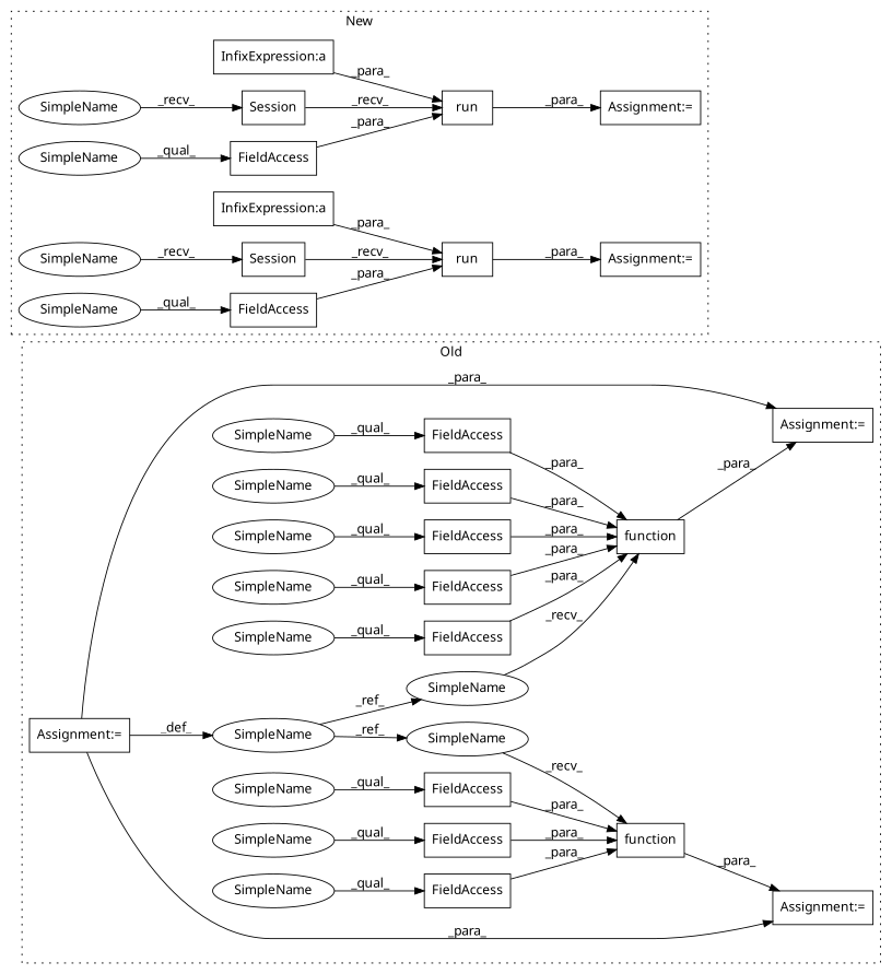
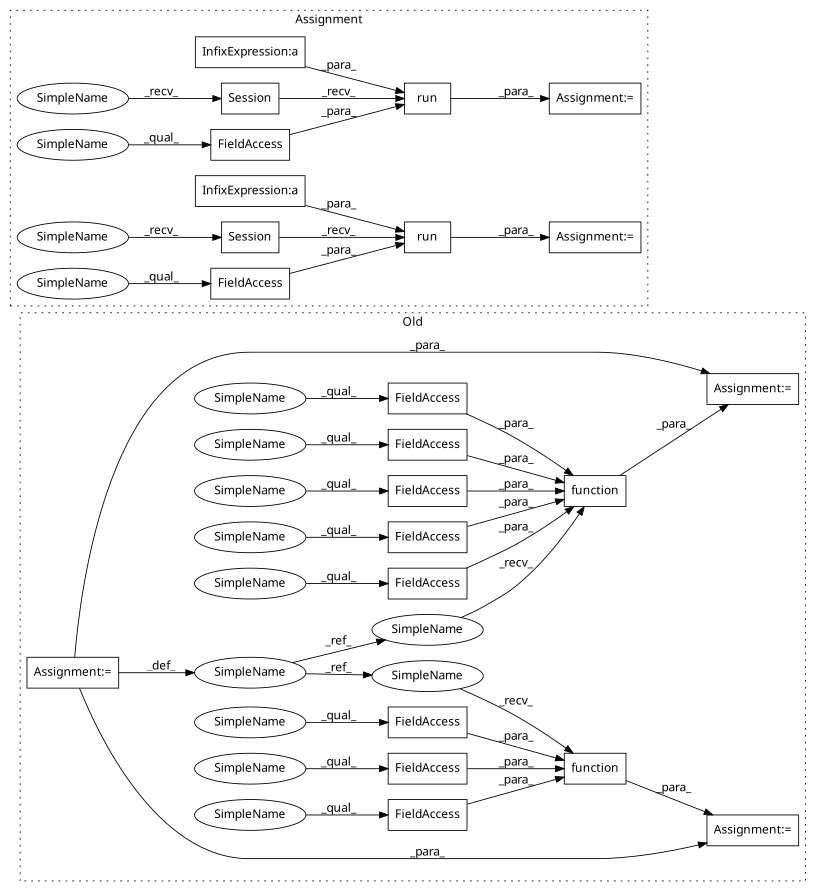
  digraph {
    rankdir=LR
    fontname="Noto Sans"
    node [a=42 l=4 s=1118 shape=box fontname="Noto Sans"]
    edge [fontname="Noto Sans"]
    n1 [a=32 l="9,1" label=function s="1498,1576"]
    n2 [a=7 l=1 label="Assignment:=" s=1490]
    n3 [l=6 label=SimpleName shape=ellipse]
    n4 [a=32 l="9,1" label=function s="1599,1677"]
    n5 [a=7 l=1 label="Assignment:=" s=1591]
    n6 [a=7 l=6 label="Assignment:="]
    n7 [a=22 l=12 label=FieldAccess s=1620]
    n8 [a=22 l=14 label=FieldAccess s=1646]
    n9 [a=22 l=12 label=FieldAccess s=1519]
    n10 [a=22 l=16 label=FieldAccess s=1661]
    n11 [a=22 l=16 label=FieldAccess s=1560]
    n12 [a=22 l=12 label=FieldAccess s=1633]
    n13 [a=22 l=11 label=FieldAccess s=1608]
    n14 [a=22 l=14 label=FieldAccess s=1545]
    n15 [label=SimpleName s=1545 shape=ellipse]
    n16 [label=SimpleName s=1620 shape=ellipse]
    n17 [label=SimpleName s=1661 shape=ellipse]
    n18 [label=SimpleName s=1646 shape=ellipse]
    n19 [label=SimpleName s=1560 shape=ellipse]
    n20 [label=SimpleName s=1519 shape=ellipse]
    n21 [label=SimpleName s=1608 shape=ellipse]
    n22 [label=SimpleName s=1633 shape=ellipse]
    n23 [l=6 label=SimpleName s=1491 shape=ellipse]
    n24 [l=6 label=SimpleName s=1592 shape=ellipse]
    n25 [a=32 l="4,1" label=run s="1706,1750"]
    n26 [a=7 l=1 label="Assignment:=" s=1684]
    n27 [a=32 l=9 label=Session s=1696]
    n28 [a=27 l=3 label="InfixExpression:a" s=1721]
    n29 [a=22 l=14 label=FieldAccess s=1736]
    n30 [a=22 l=14 label=FieldAccess s=1655]
    n31 [a=32 l="4,1" label=run s="1623,1669"]
    n32 [a=27 l=3 label="InfixExpression:a" s=1639]
    n33 [a=32 l=9 label=Session s=1613]
    n34 [a=7 l=1 label="Assignment:=" s=1601]
    n35 [l=10 label=SimpleName s=1602 shape=ellipse]
    n36 [l=10 label=SimpleName s=1685 shape=ellipse]
    n37 [label=SimpleName s=1736 shape=ellipse]
    n38 [label=SimpleName s=1655 shape=ellipse]
    subgraph cluster_1 {
      label=Old
      style=dotted
      n1
      n2
      n3
      n4
      n5
      n6
      n7
      n8
      n9
      n10
      n11
      n12
      n13
      n14
      n15
      n16
      n17
      n18
      n19
      n20
      n21
      n22
      n23
      n24
    }
    subgraph cluster_2 {
-     label=New
+     label=Assignment
      style=dotted
      n25
      n26
      n27
      n28
      n29
      n30
      n31
      n32
      n33
      n34
      n35
      n36
      n37
      n38
    }
    n1 -> n2 [label=_para_]
    n3 -> n23 [label=_ref_]
    n3 -> n24 [label=_ref_]
    n4 -> n5 [label=_para_]
    n6 -> n2 [label=_para_]
    n6 -> n3 [label=_def_]
    n6 -> n5 [label=_para_]
    n7 -> n4 [label=_para_]
    n8 -> n4 [label=_para_]
    n9 -> n1 [label=_para_]
    n10 -> n4 [label=_para_]
    n11 -> n1 [label=_para_]
    n12 -> n4 [label=_para_]
    n13 -> n4 [label=_para_]
    n14 -> n1 [label=_para_]
    n15 -> n14 [label=_qual_]
    n16 -> n7 [label=_qual_]
    n17 -> n10 [label=_qual_]
    n18 -> n8 [label=_qual_]
    n19 -> n11 [label=_qual_]
    n20 -> n9 [label=_qual_]
    n21 -> n13 [label=_qual_]
    n22 -> n12 [label=_qual_]
    n23 -> n1 [label=_recv_]
    n24 -> n4 [label=_recv_]
    n25 -> n26 [label=_para_]
    n27 -> n25 [label=_recv_]
    n28 -> n25 [label=_para_]
    n29 -> n25 [label=_para_]
    n30 -> n31 [label=_para_]
    n31 -> n34 [label=_para_]
    n32 -> n31 [label=_para_]
    n33 -> n31 [label=_recv_]
    n35 -> n33 [label=_recv_]
    n36 -> n27 [label=_recv_]
    n37 -> n29 [label=_qual_]
    n38 -> n30 [label=_qual_]
  }
